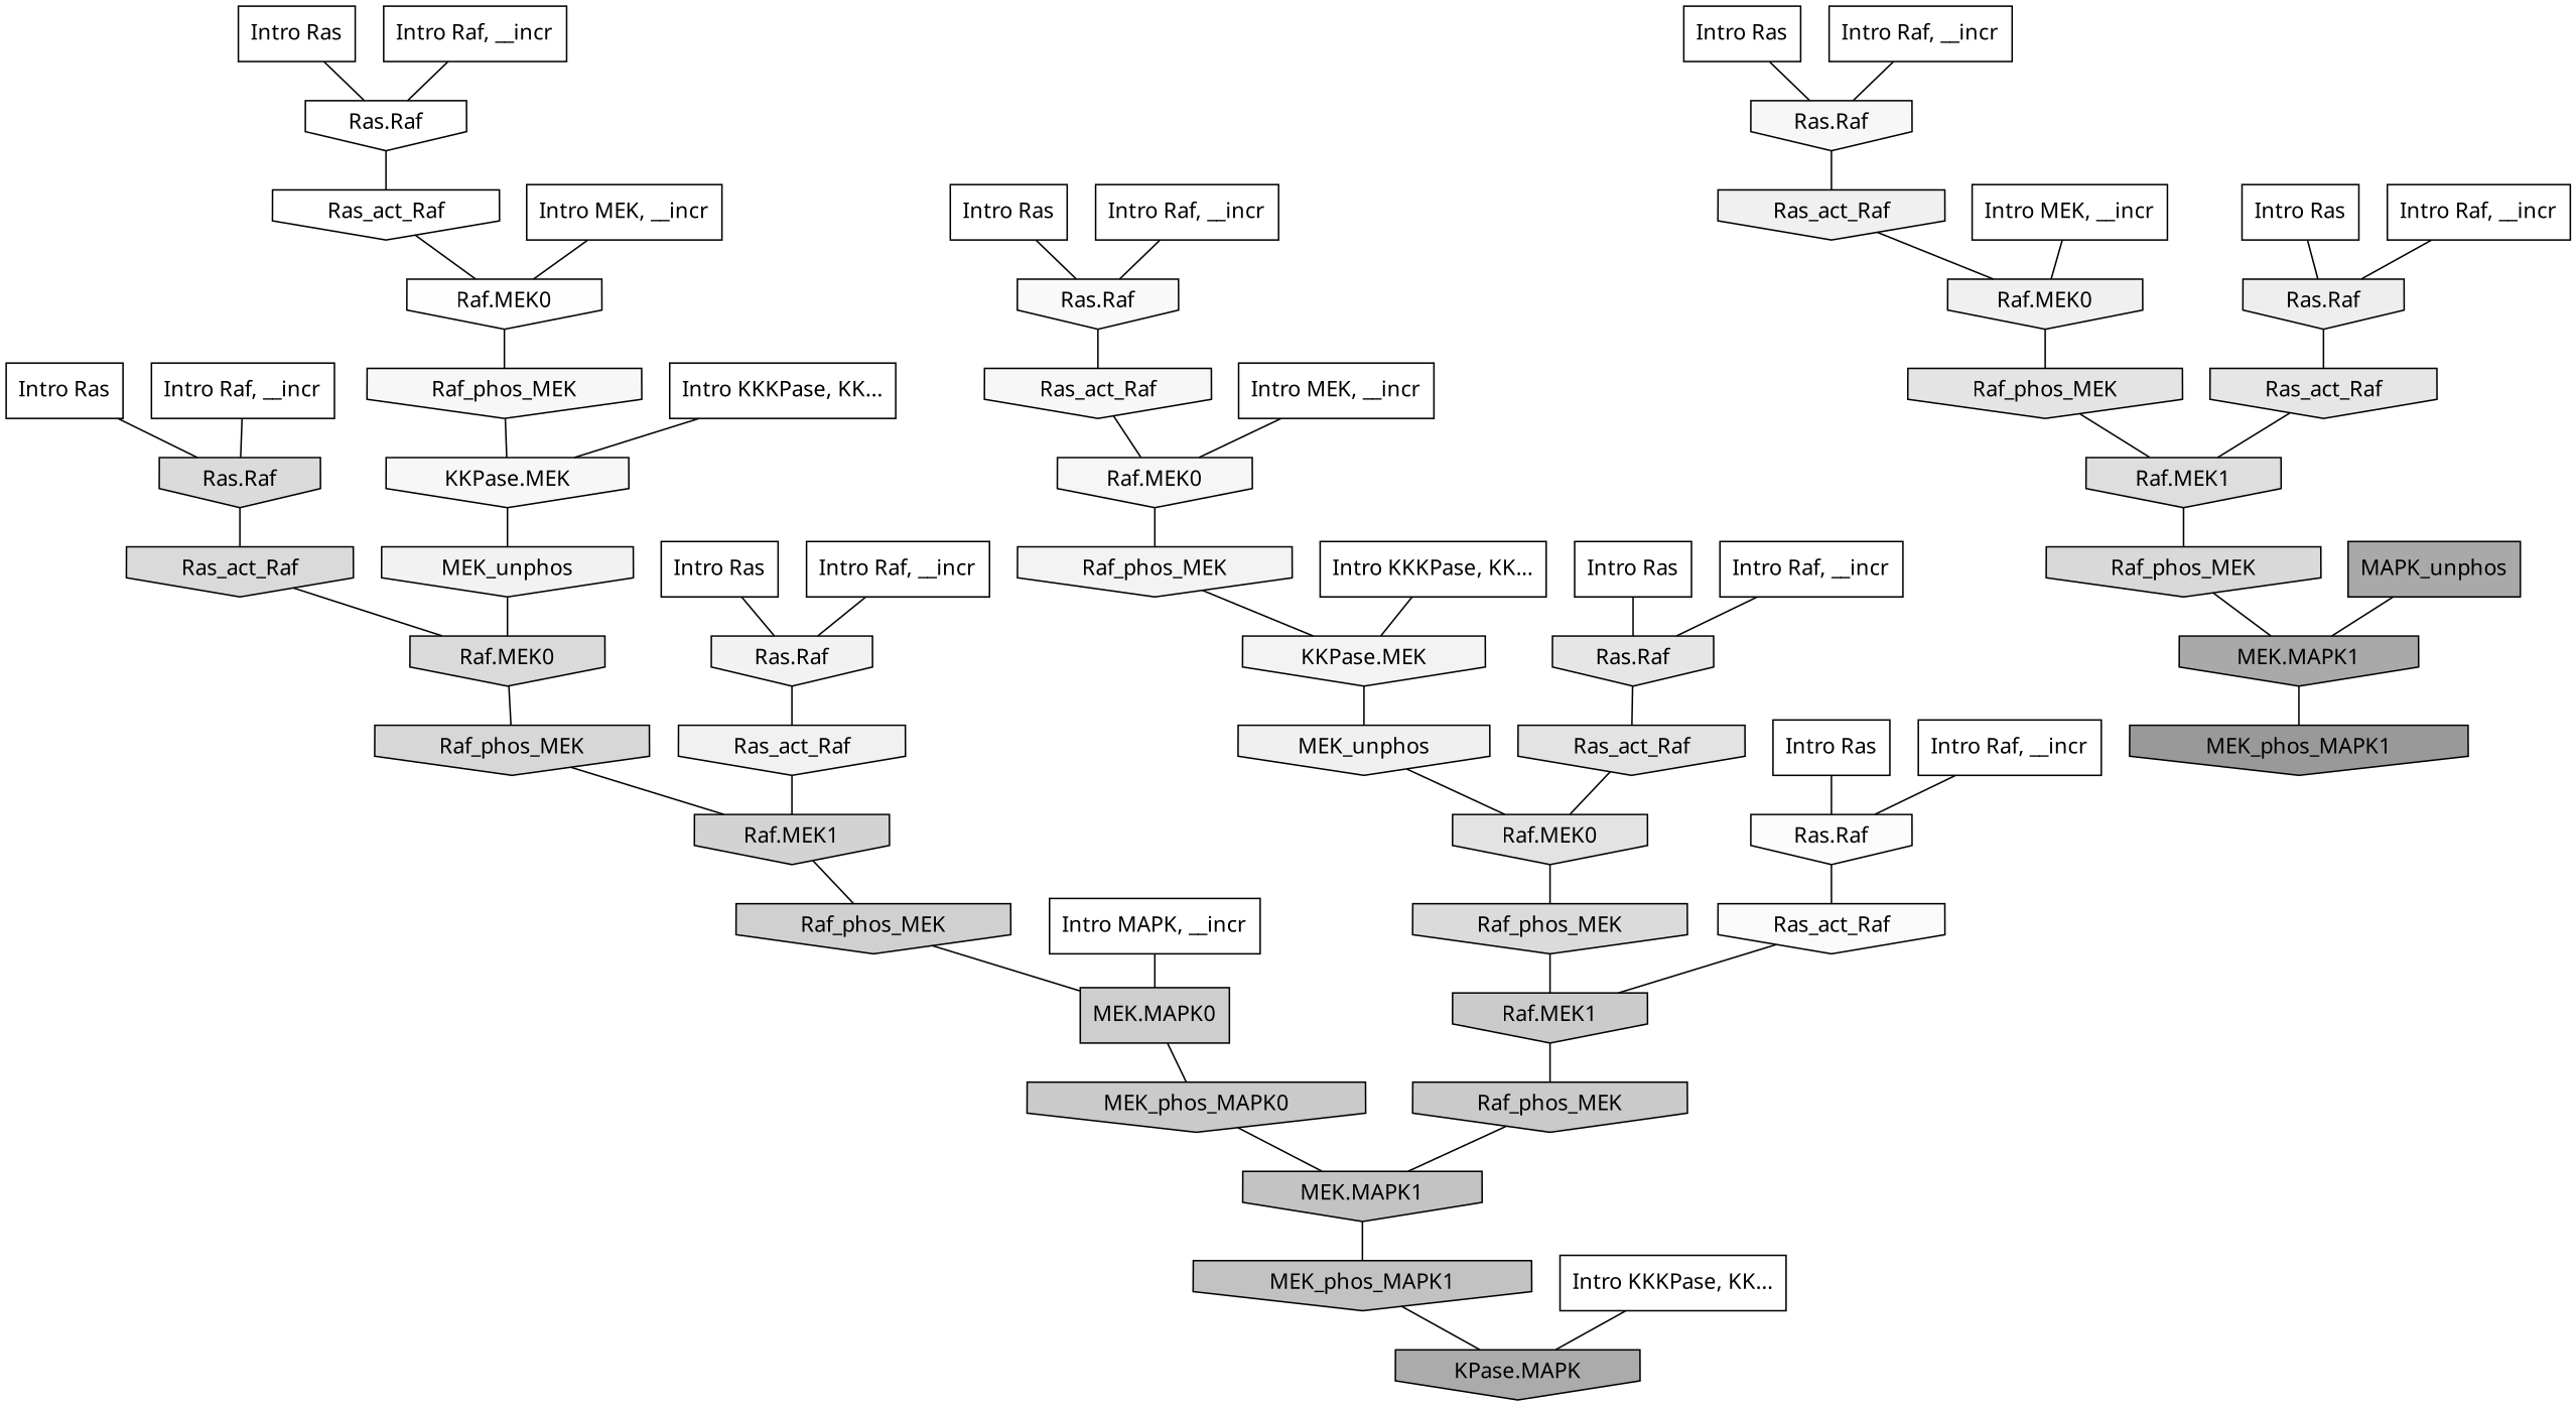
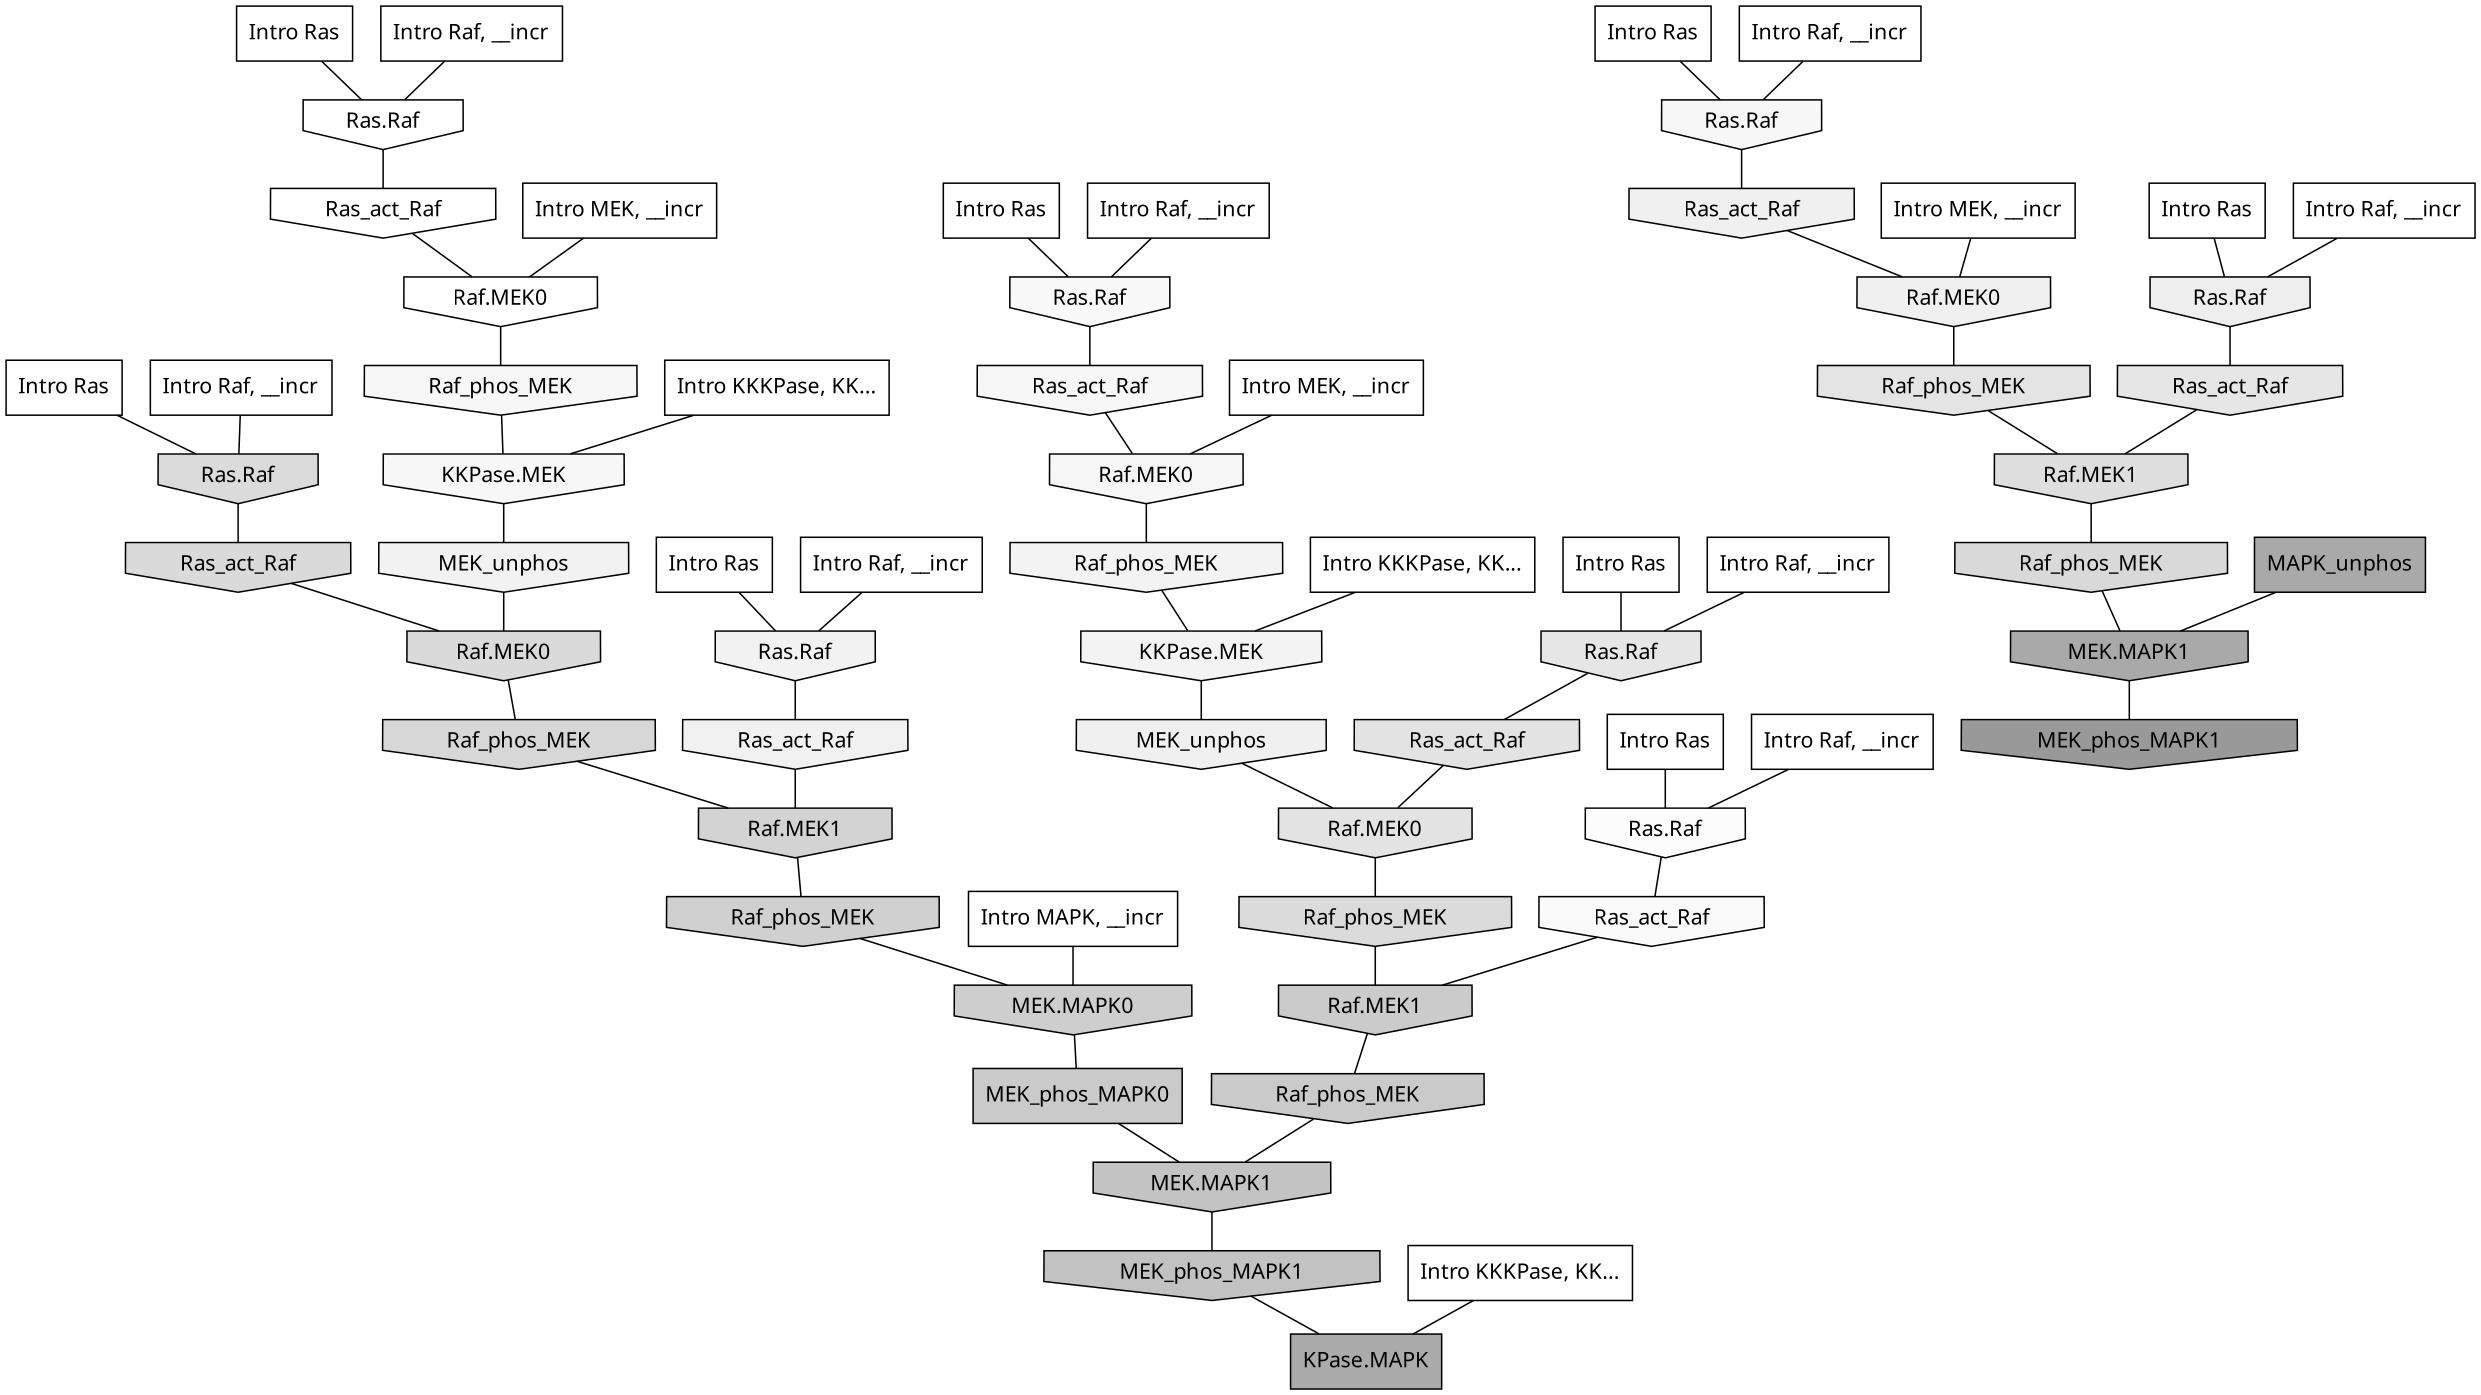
  digraph {
    rankdir=TB
    ranksep=0.30
    node [fillcolor="0.000 0.000 1.000" fontname="CMU Serif" shape=invhouse style=filled]
    edge [color="0.000 0.000 0.000" dir=none fontname="CMU Serif"]
    n1 [label="Intro Ras" shape=rectangle]
    n2 [fillcolor="0.000 0.000 0.976" label="Ras.Raf"]
    n3 [fillcolor="0.000 0.000 0.965" label=Ras_act_Raf]
    n4 [label="Intro Ras" shape=rectangle]
    n5 [fillcolor="0.000 0.000 0.968" label="Ras.Raf"]
    n6 [fillcolor="0.000 0.000 0.938" label=Ras_act_Raf]
    n7 [label="Intro Ras" shape=rectangle]
    n8 [fillcolor="0.000 0.000 0.986" label="Ras.Raf"]
    n9 [fillcolor="0.000 0.000 0.978" label=Ras_act_Raf]
    n10 [label="Intro Ras" shape=rectangle]
    n11 [fillcolor="0.000 0.000 0.899" label="Ras.Raf"]
    n12 [fillcolor="0.000 0.000 0.887" label=Ras_act_Raf]
    n13 [label="Intro Ras" shape=rectangle]
    n14 [fillcolor="0.000 0.000 0.857" label="Ras.Raf"]
    n15 [fillcolor="0.000 0.000 0.854" label=Ras_act_Raf]
    n16 [label="Intro Ras" shape=rectangle]
    n17 [fillcolor="0.000 0.000 0.946" label="Ras.Raf"]
    n18 [fillcolor="0.000 0.000 0.944" label=Ras_act_Raf]
    n19 [label="Intro Ras" shape=rectangle]
    n20 [fillcolor="0.000 0.000 0.932" label="Ras.Raf"]
    n21 [fillcolor="0.000 0.000 0.901" label=Ras_act_Raf]
    n22 [label="Intro Ras" shape=rectangle]
    n23 [label="Ras.Raf"]
    n24 [fillcolor="0.000 0.000 0.999" label=Ras_act_Raf]
    n25 [label="Intro Raf, __incr" shape=rectangle]
    n26 [label="Intro Raf, __incr" shape=rectangle]
    n27 [label="Intro Raf, __incr" shape=rectangle]
    n28 [label="Intro Raf, __incr" shape=rectangle]
    n29 [label="Intro Raf, __incr" shape=rectangle]
    n30 [label="Intro Raf, __incr" shape=rectangle]
    n31 [label="Intro Raf, __incr" shape=rectangle]
    n32 [label="Intro Raf, __incr" shape=rectangle]
    n33 [label="Intro MEK, __incr" shape=rectangle]
    n34 [fillcolor="0.000 0.000 0.962" label="Raf.MEK0"]
    n35 [fillcolor="0.000 0.000 0.953" label=Raf_phos_MEK]
    n36 [label="Intro MEK, __incr" shape=rectangle]
    n37 [fillcolor="0.000 0.000 0.996" label="Raf.MEK0"]
    n38 [fillcolor="0.000 0.000 0.968" label=Raf_phos_MEK]
    n39 [label="Intro MEK, __incr" shape=rectangle]
    n40 [fillcolor="0.000 0.000 0.938" label="Raf.MEK0"]
    n41 [fillcolor="0.000 0.000 0.894" label=Raf_phos_MEK]
    n42 [label="Intro MAPK, __incr" shape=rectangle]
-   n43 [fillcolor="0.000 0.000 0.805" label="MEK.MAPK0" shape=box]
-   n44 [fillcolor="0.000 0.000 0.790" label=MEK_phos_MAPK0]
+   n43 [fillcolor="0.000 0.000 0.805" label="MEK.MAPK0"]
+   n44 [fillcolor="0.000 0.000 0.790" label=MEK_phos_MAPK0 shape=box]
    n45 [label="Intro KKKPase, KK..." shape=rectangle]
    n46 [fillcolor="0.000 0.000 0.968" label="KKPase.MEK"]
    n47 [fillcolor="0.000 0.000 0.947" label=MEK_unphos]
    n48 [label="Intro KKKPase, KK..." shape=rectangle]
-   n49 [fillcolor="0.000 0.000 0.671" label="KPase.MAPK"]
+   n49 [fillcolor="0.000 0.000 0.671" label="KPase.MAPK" shape=box]
    n50 [label="Intro KKKPase, KK..." shape=rectangle]
    n51 [fillcolor="0.000 0.000 0.953" label="KKPase.MEK"]
    n52 [fillcolor="0.000 0.000 0.939" label=MEK_unphos]
    n53 [fillcolor="0.000 0.000 0.795" label="Raf.MEK1"]
    n54 [fillcolor="0.000 0.000 0.790" label=Raf_phos_MEK]
    n55 [fillcolor="0.000 0.000 0.854" label="Raf.MEK0"]
    n56 [fillcolor="0.000 0.000 0.887" label="Raf.MEK0"]
    n57 [fillcolor="0.000 0.000 0.840" label=Raf_phos_MEK]
    n58 [fillcolor="0.000 0.000 0.827" label="Raf.MEK1"]
    n59 [fillcolor="0.000 0.000 0.815" label=Raf_phos_MEK]
    n60 [fillcolor="0.000 0.000 0.856" label=Raf_phos_MEK]
    n61 [fillcolor="0.000 0.000 0.870" label="Raf.MEK1"]
    n62 [fillcolor="0.000 0.000 0.849" label=Raf_phos_MEK]
    n63 [fillcolor="0.000 0.000 0.664" label="MEK.MAPK1"]
    n64 [fillcolor="0.000 0.000 0.600" label=MEK_phos_MAPK1]
    n65 [fillcolor="0.000 0.000 0.765" label="MEK.MAPK1"]
    n66 [fillcolor="0.000 0.000 0.761" label=MEK_phos_MAPK1]
    n67 [fillcolor="0.000 0.000 0.664" label=MAPK_unphos shape=box]
    n1 -> n2
    n2 -> n3
    n3 -> n34
    n4 -> n5
    n5 -> n6
    n6 -> n40
    n7 -> n8
    n8 -> n9
    n9 -> n53
    n10 -> n11
    n11 -> n12
    n12 -> n56
    n13 -> n14
    n14 -> n15
    n15 -> n55
    n16 -> n17
    n17 -> n18
    n18 -> n58
    n19 -> n20
    n20 -> n21
    n21 -> n61
    n22 -> n23
    n23 -> n24
    n24 -> n37
    n25 -> n2
    n26 -> n8
    n27 -> n5
    n28 -> n11
    n29 -> n20
    n30 -> n23
    n31 -> n17
    n32 -> n14
    n33 -> n34
    n34 -> n35
    n35 -> n51
    n36 -> n37
    n37 -> n38
    n38 -> n46
    n39 -> n40
    n40 -> n41
    n41 -> n61
    n42 -> n43
    n43 -> n44
    n44 -> n65
    n45 -> n46
    n46 -> n47
    n47 -> n55
    n48 -> n49
    n50 -> n51
    n51 -> n52
    n52 -> n56
    n53 -> n54
    n54 -> n65
    n55 -> n57
    n56 -> n60
    n57 -> n58
    n58 -> n59
    n59 -> n43
    n60 -> n53
    n61 -> n62
    n62 -> n63
    n63 -> n64
    n65 -> n66
    n66 -> n49
    n67 -> n63
  }
